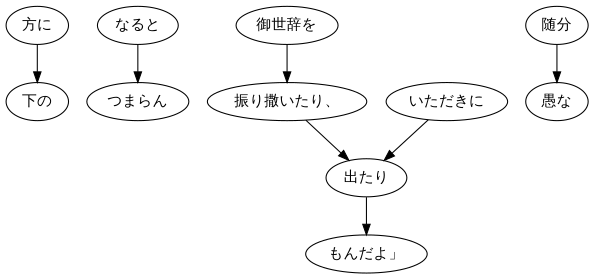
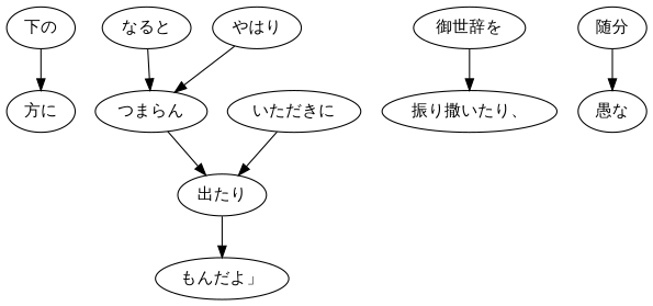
  digraph {
    n1 [label="下の"]
    n2 [label="方に"]
    n3 [label="なると"]
    n4 [label="つまらん"]
+   n5 [label="やはり"]
    n6 [label="御世辞を"]
    n7 [label="振り撒いたり、"]
    n8 [label="出たり"]
    n9 [label="もんだよ」"]
    n10 [label="いただきに"]
    n11 [label="随分"]
    n12 [label="愚な"]
-   n2 -> n1
+   n1 -> n2
    n3 -> n4
+   n5 -> n4
    n6 -> n7
-   n7 -> n8
+   n4 -> n8
    n8 -> n9
    n10 -> n8
    n11 -> n12
  }
